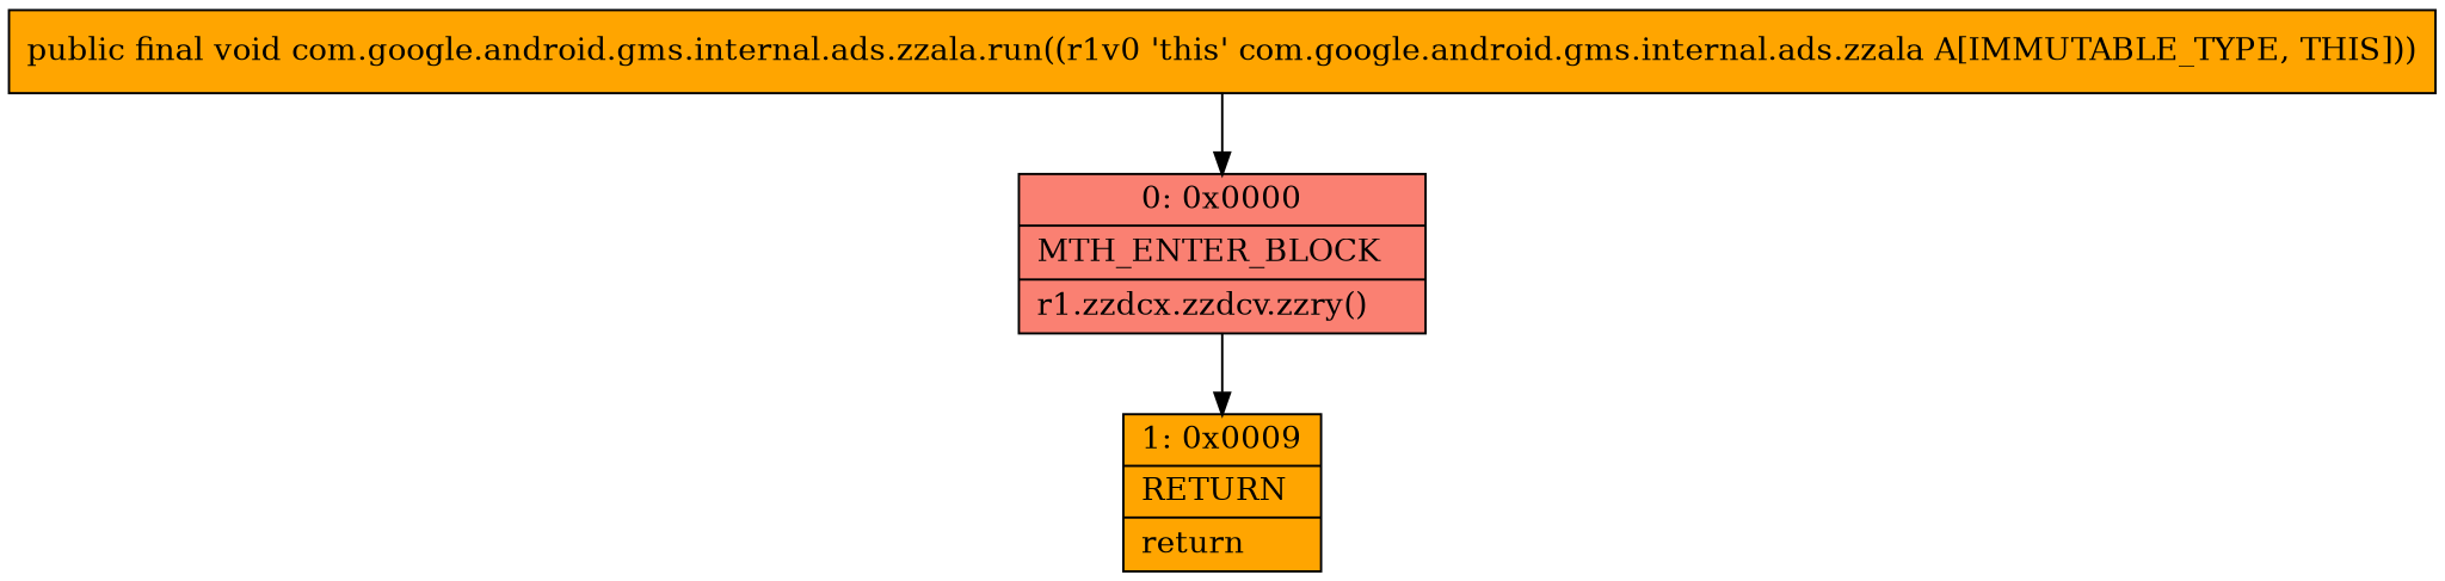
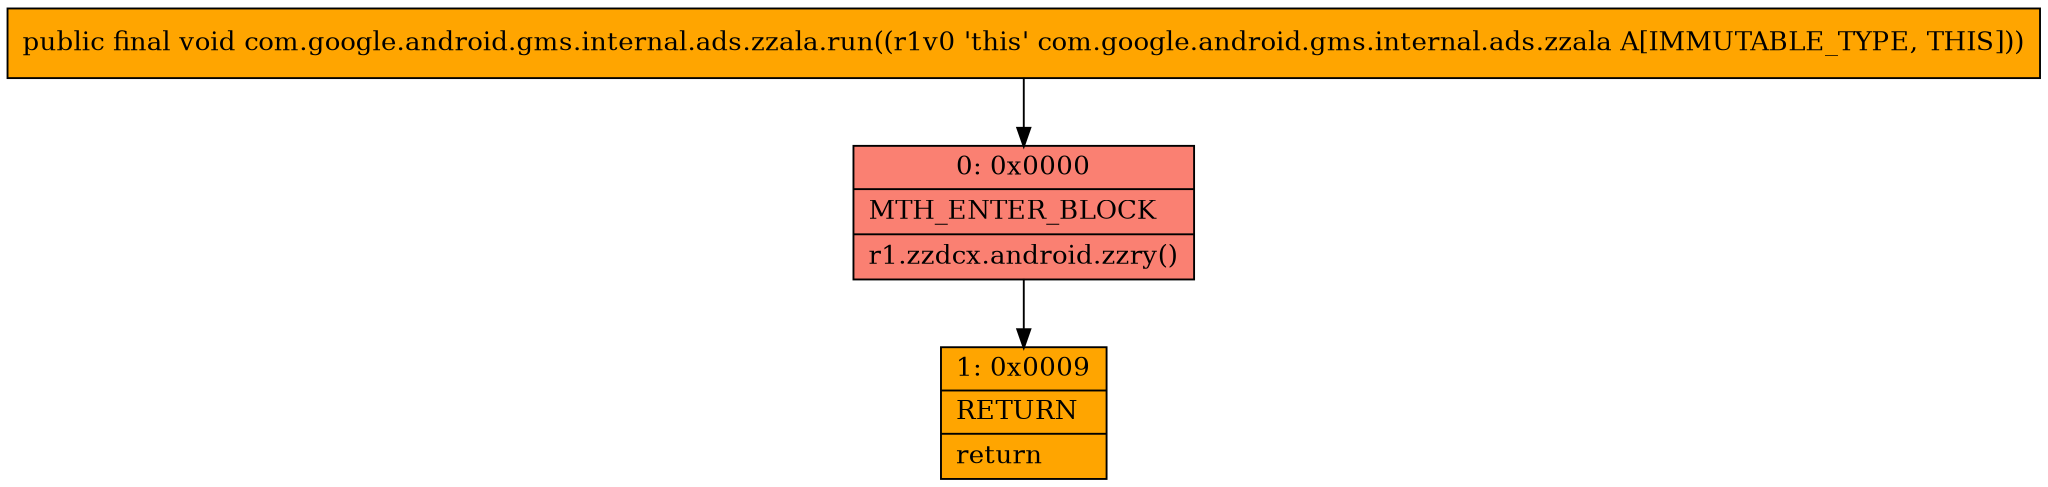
  digraph {
    node [shape=record style=filled fillcolor=orange]
-   n1 [label="{0\:\ 0x0000|MTH_ENTER_BLOCK\l|r1.zzdcx.zzdcv.zzry()\l}" fillcolor=salmon]
+   n1 [label="{0\:\ 0x0000|MTH_ENTER_BLOCK\l|r1.zzdcx.android.zzry()\l}" fillcolor=salmon]
    n2 [label="{1\:\ 0x0009|RETURN\l|return\l}"]
    n3 [label="{public final void com.google.android.gms.internal.ads.zzala.run((r1v0 'this' com.google.android.gms.internal.ads.zzala A[IMMUTABLE_TYPE, THIS])) }"]
    n1 -> n2
    n3 -> n1
  }
